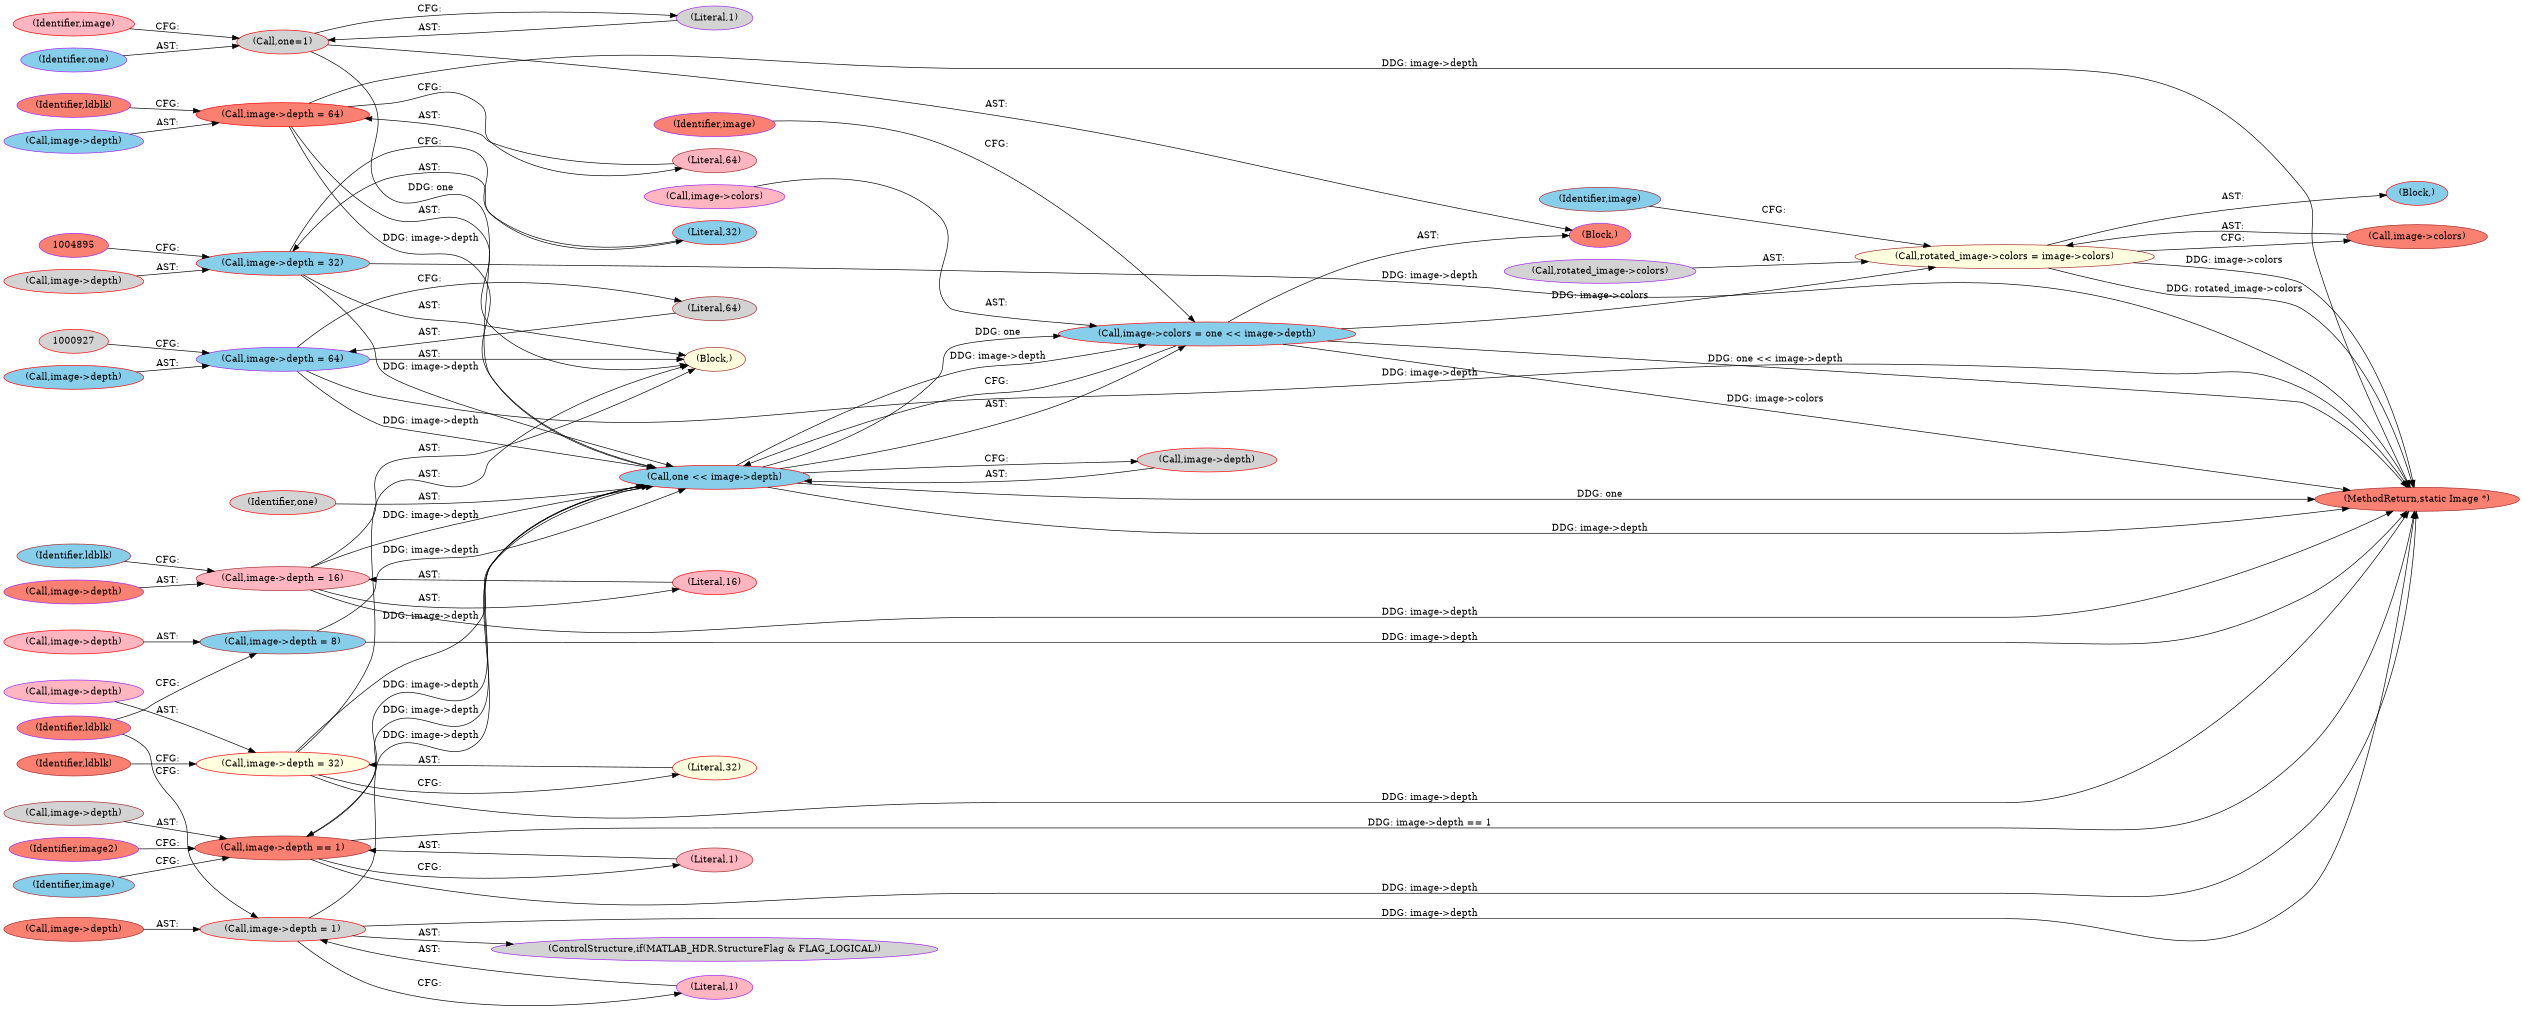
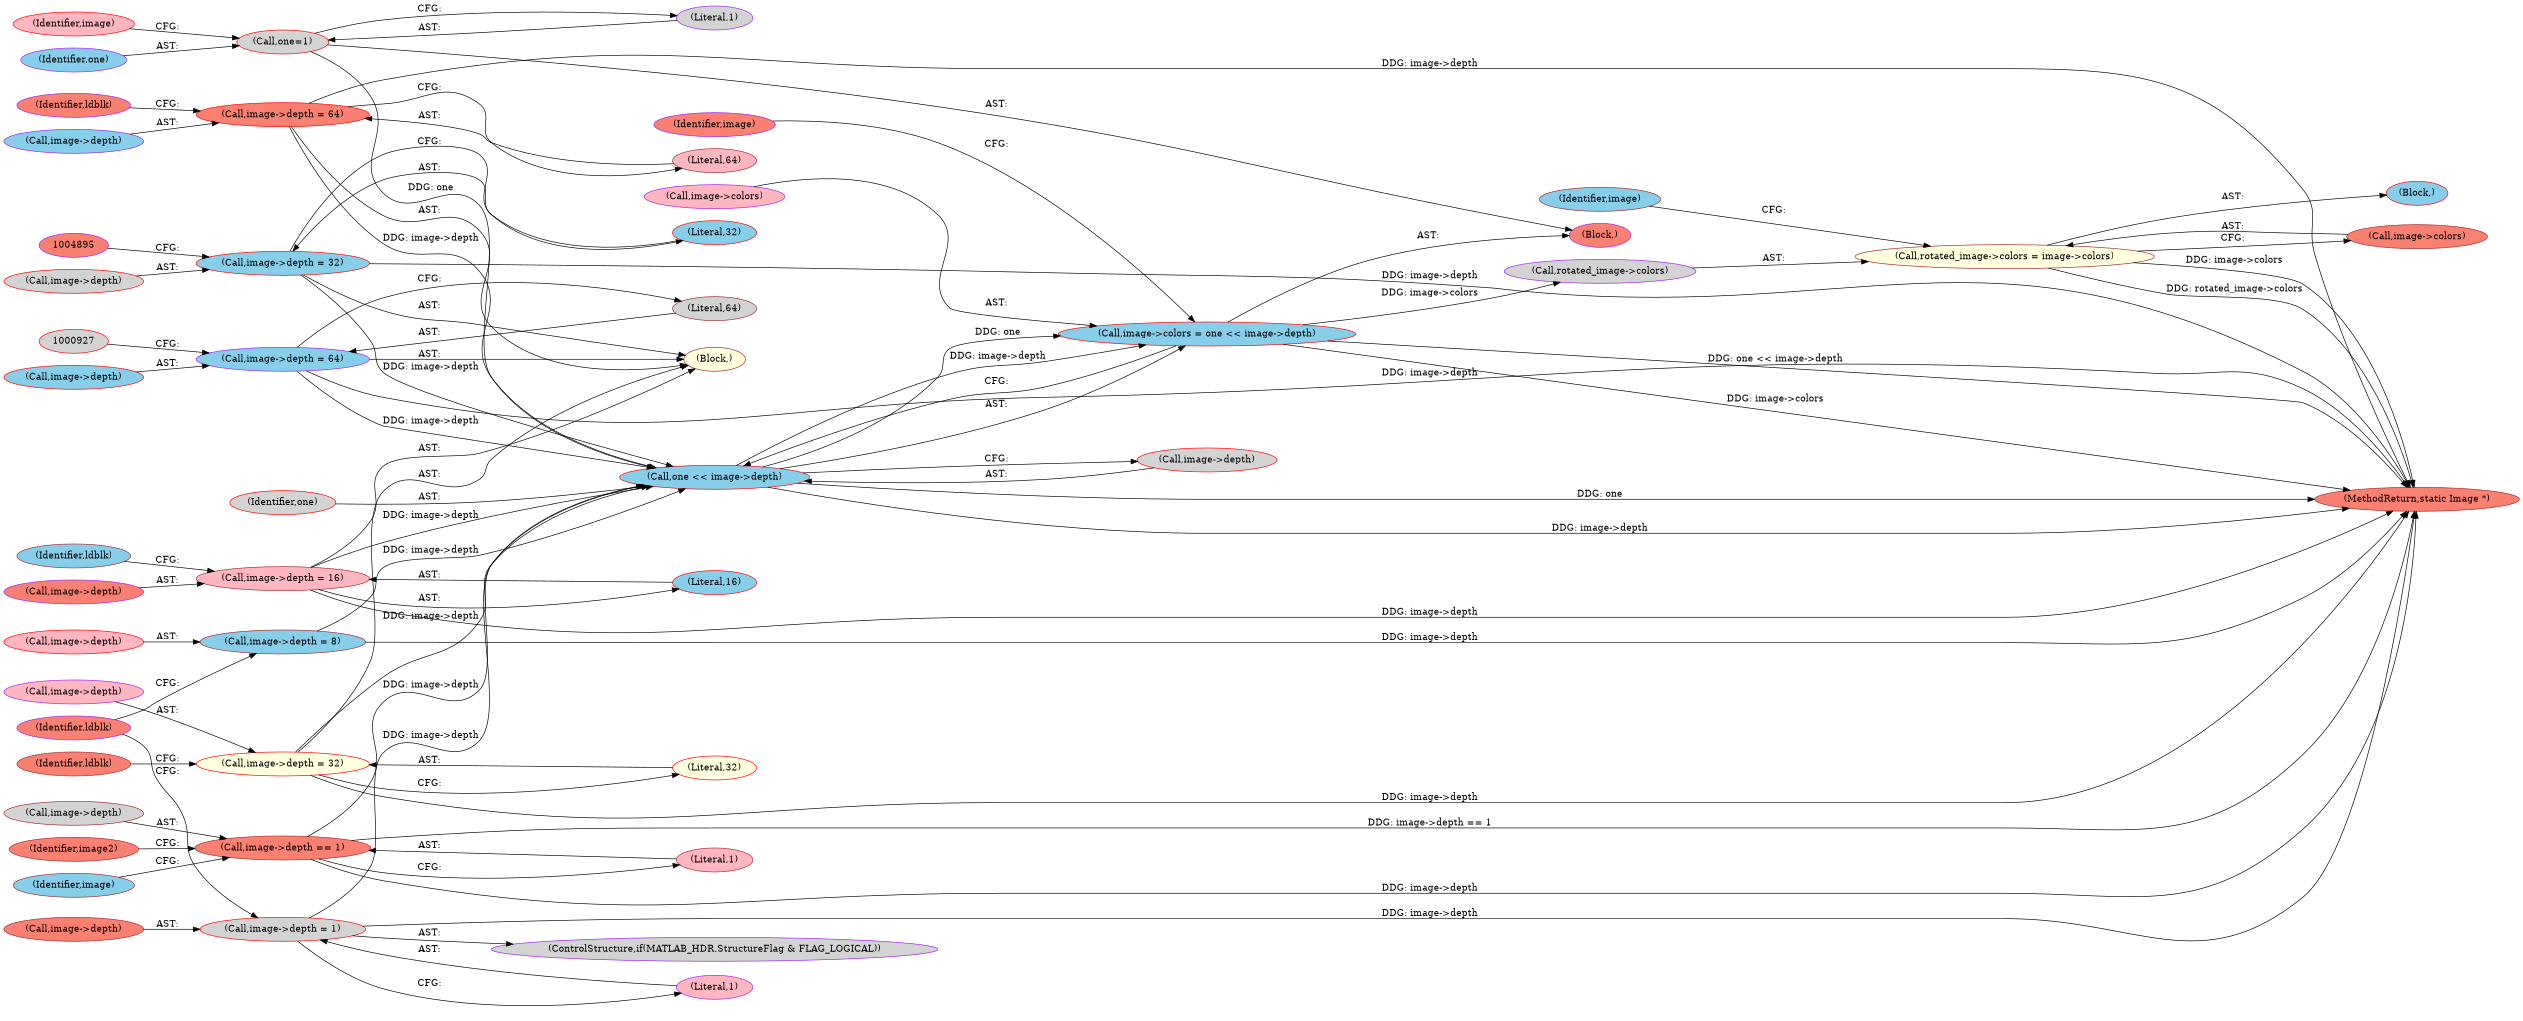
  digraph {
    rankdir=LR
    node [color=red fillcolor=salmon style=filled]
    n1 [color=brown label="(Call,image->depth == 1)"]
    n2 [fillcolor=skyblue label="(Call,one << image->depth)"]
    n3 [color=brown fillcolor=lightpink label="(Literal,1)"]
    n4 [color=brown label="(MethodReturn,static Image *)"]
    n5 [fillcolor=skyblue label="(Call,image->colors = one << image->depth)"]
    n6 [fillcolor=lightgrey label="(Call,image->depth)"]
    n7 [color=purple label="(Block,)"]
    n8 [color=brown fillcolor=lightyellow label="(Call,rotated_image->colors = image->colors)"]
    n9 [fillcolor=lightgrey label="(Call,one=1)"]
    n10 [color=purple fillcolor=lightgrey label="(Literal,1)"]
    n11 [fillcolor=lightyellow label="(Call,image->depth = 32)"]
    n12 [color=brown fillcolor=lightyellow label="(Block,)"]
    n13 [fillcolor=lightyellow label="(Literal,32)"]
    n14 [fillcolor=lightgrey label="(Call,image->depth = 1)"]
    n15 [color=purple fillcolor=lightpink label="(Literal,1)"]
    n16 [color=purple fillcolor=lightgrey label="(ControlStructure,if(MATLAB_HDR.StructureFlag & FLAG_LOGICAL))"]
    n17 [fillcolor=skyblue label="(Call,image->depth = 32)"]
    n18 [fillcolor=skyblue label="(Literal,32)"]
    n19 [color=brown fillcolor=skyblue label="(Call,image->depth = 8)"]
    n20 [color=purple fillcolor=skyblue label="(Call,image->depth = 64)"]
    n21 [color=brown fillcolor=lightgrey label="(Literal,64)"]
    n22 [label="(Call,image->depth = 64)"]
    n23 [color=brown fillcolor=lightpink label="(Literal,64)"]
    n24 [color=brown fillcolor=lightpink label="(Call,image->depth = 16)"]
-   n25 [fillcolor=lightpink label="(Literal,16)"]
+   n25 [fillcolor=skyblue label="(Literal,16)"]
    n26 [color=brown label="(Call,image->colors)"]
    n27 [fillcolor=skyblue label="(Block,)"]
    n28 [fillcolor=skyblue label="(Call,image->depth)"]
    n29 [color=brown label="(Identifier,ldblk)"]
    n30 [color=purple fillcolor=skyblue label="(Call,image->depth)"]
    n31 [color=purple label="(Identifier,ldblk)"]
    n32 [fillcolor=lightpink label="(Call,image->depth)"]
    n33 [color=brown label="(Call,image->depth)"]
    n34 [color=purple fillcolor=skyblue label="(Identifier,one)"]
-   n35 [color=purple label="(Identifier,image2)"]
+   n35 [color=brown label="(Identifier,image2)"]
    n36 [color=brown fillcolor=skyblue label="(Identifier,image)"]
    n37 [color=purple label="(Call,image->depth)"]
    n38 [color=purple label="(Identifier,image)"]
    n39 [color=purple fillcolor=lightpink label="(Call,image->colors)"]
    n40 [fillcolor=lightpink label="(Identifier,image)"]
    n41 [color=purple fillcolor=lightpink label="(Call,image->depth)"]
    n42 [color=brown fillcolor=skyblue label="(Identifier,image)"]
    n43 [color=brown fillcolor=lightgrey label="(Call,image->depth)"]
    n44 [fillcolor=lightgrey label="(Call,image->depth)"]
    n45 [color=purple label="(Identifier,ldblk)"]
    n46 [color=brown fillcolor=skyblue label="(Identifier,ldblk)"]
    n47 [color=purple fillcolor=lightgrey label="(Call,rotated_image->colors)"]
    n48 [fillcolor=lightgrey label="(Identifier,one)"]
    n49 [color=purple label=1004895]
    1000927 [fillcolor=lightgrey]
    n1 -> n2 [label="DDG: image->depth"]
    n1 -> n3 [label="CFG: "]
    n1 -> n4 [label="DDG: image->depth == 1"]
    n1 -> n4 [label="DDG: image->depth"]
-   n2 -> n1 [label="DDG: image->depth"]
    n2 -> n4 [label="DDG: one"]
    n2 -> n4 [label="DDG: image->depth"]
    n2 -> n5 [label="AST: "]
    n2 -> n5 [label="DDG: one"]
    n2 -> n5 [label="DDG: image->depth"]
    n2 -> n6 [label="CFG: "]
    n3 -> n1 [label="AST: "]
    n5 -> n2 [label="CFG: "]
    n5 -> n4 [label="DDG: one << image->depth"]
    n5 -> n4 [label="DDG: image->colors"]
    n5 -> n7 [label="AST: "]
-   n5 -> n8 [label="DDG: image->colors"]
+   n5 -> n47 [label="DDG: image->colors"]
    n6 -> n2 [label="AST: "]
    n8 -> n4 [label="DDG: rotated_image->colors"]
    n8 -> n4 [label="DDG: image->colors"]
    n8 -> n26 [label="CFG: "]
    n8 -> n27 [label="AST: "]
    n9 -> n2 [label="DDG: one"]
    n9 -> n7 [label="AST: "]
    n9 -> n10 [label="CFG: "]
    n10 -> n9 [label="AST: "]
    n11 -> n2 [label="DDG: image->depth"]
    n11 -> n4 [label="DDG: image->depth"]
    n11 -> n12 [label="AST: "]
    n11 -> n13 [label="CFG: "]
    n13 -> n11 [label="AST: "]
    n14 -> n2 [label="DDG: image->depth"]
    n14 -> n4 [label="DDG: image->depth"]
    n14 -> n15 [label="CFG: "]
    n14 -> n16 [label="AST: "]
    n15 -> n14 [label="AST: "]
    n17 -> n2 [label="DDG: image->depth"]
    n17 -> n4 [label="DDG: image->depth"]
    n17 -> n12 [label="AST: "]
    n17 -> n18 [label="CFG: "]
    n18 -> n17 [label="AST: "]
    n19 -> n2 [label="DDG: image->depth"]
    n19 -> n4 [label="DDG: image->depth"]
    n20 -> n2 [label="DDG: image->depth"]
    n20 -> n4 [label="DDG: image->depth"]
    n20 -> n12 [label="AST: "]
    n20 -> n21 [label="CFG: "]
    n21 -> n20 [label="AST: "]
    n22 -> n2 [label="DDG: image->depth"]
    n22 -> n4 [label="DDG: image->depth"]
    n22 -> n12 [label="AST: "]
    n22 -> n23 [label="CFG: "]
    n23 -> n22 [label="AST: "]
    n24 -> n2 [label="DDG: image->depth"]
    n24 -> n4 [label="DDG: image->depth"]
    n24 -> n12 [label="AST: "]
    n24 -> n25 [label="AST: "]
    n25 -> n24 [label="AST: "]
    n26 -> n8 [label="AST: "]
    n28 -> n20 [label="AST: "]
    n29 -> n11 [label="CFG: "]
    n30 -> n22 [label="AST: "]
    n31 -> n14 [label="CFG: "]
    n31 -> n19 [label="CFG: "]
    n32 -> n19 [label="AST: "]
    n33 -> n14 [label="AST: "]
    n34 -> n9 [label="AST: "]
    n35 -> n1 [label="CFG: "]
    n36 -> n8 [label="CFG: "]
    n37 -> n24 [label="AST: "]
    n38 -> n5 [label="CFG: "]
    n39 -> n5 [label="AST: "]
    n40 -> n9 [label="CFG: "]
    n41 -> n11 [label="AST: "]
    n42 -> n1 [label="CFG: "]
    n43 -> n1 [label="AST: "]
    n44 -> n17 [label="AST: "]
    n45 -> n22 [label="CFG: "]
    n46 -> n24 [label="CFG: "]
    n47 -> n8 [label="AST: "]
    n48 -> n2 [label="AST: "]
    n49 -> n17 [label="CFG: "]
    1000927 -> n20 [label="CFG: "]
  }
